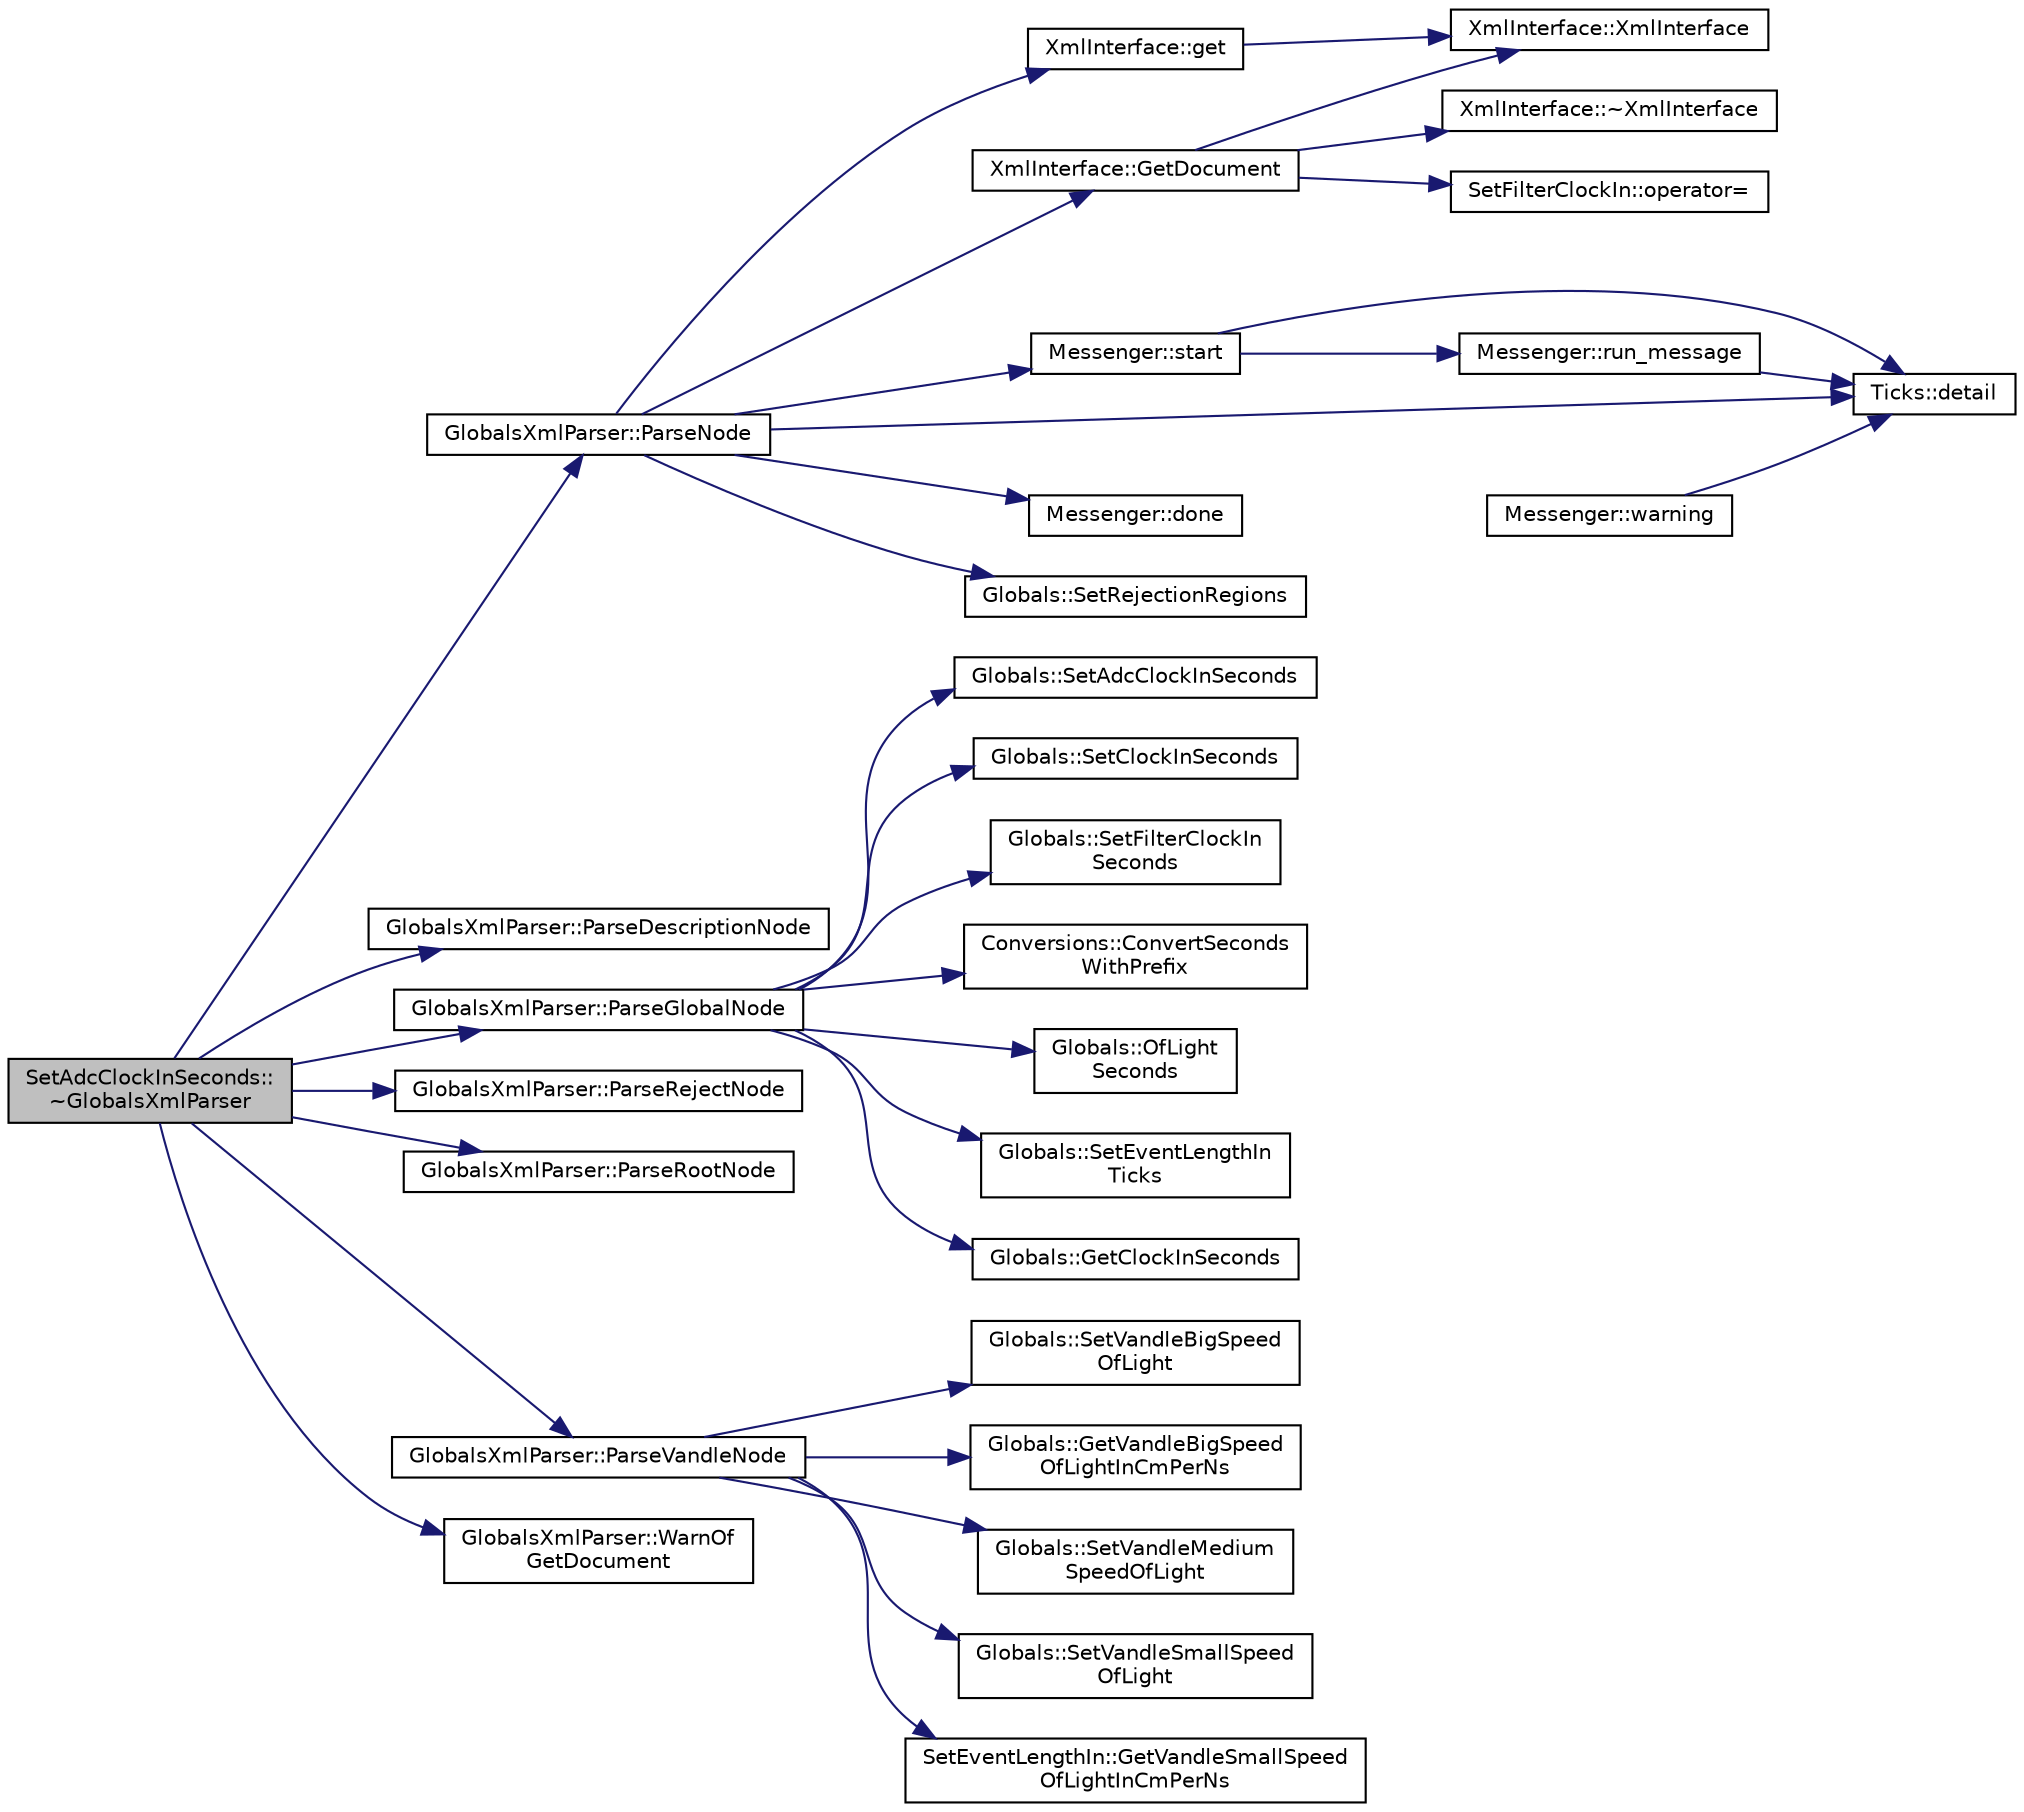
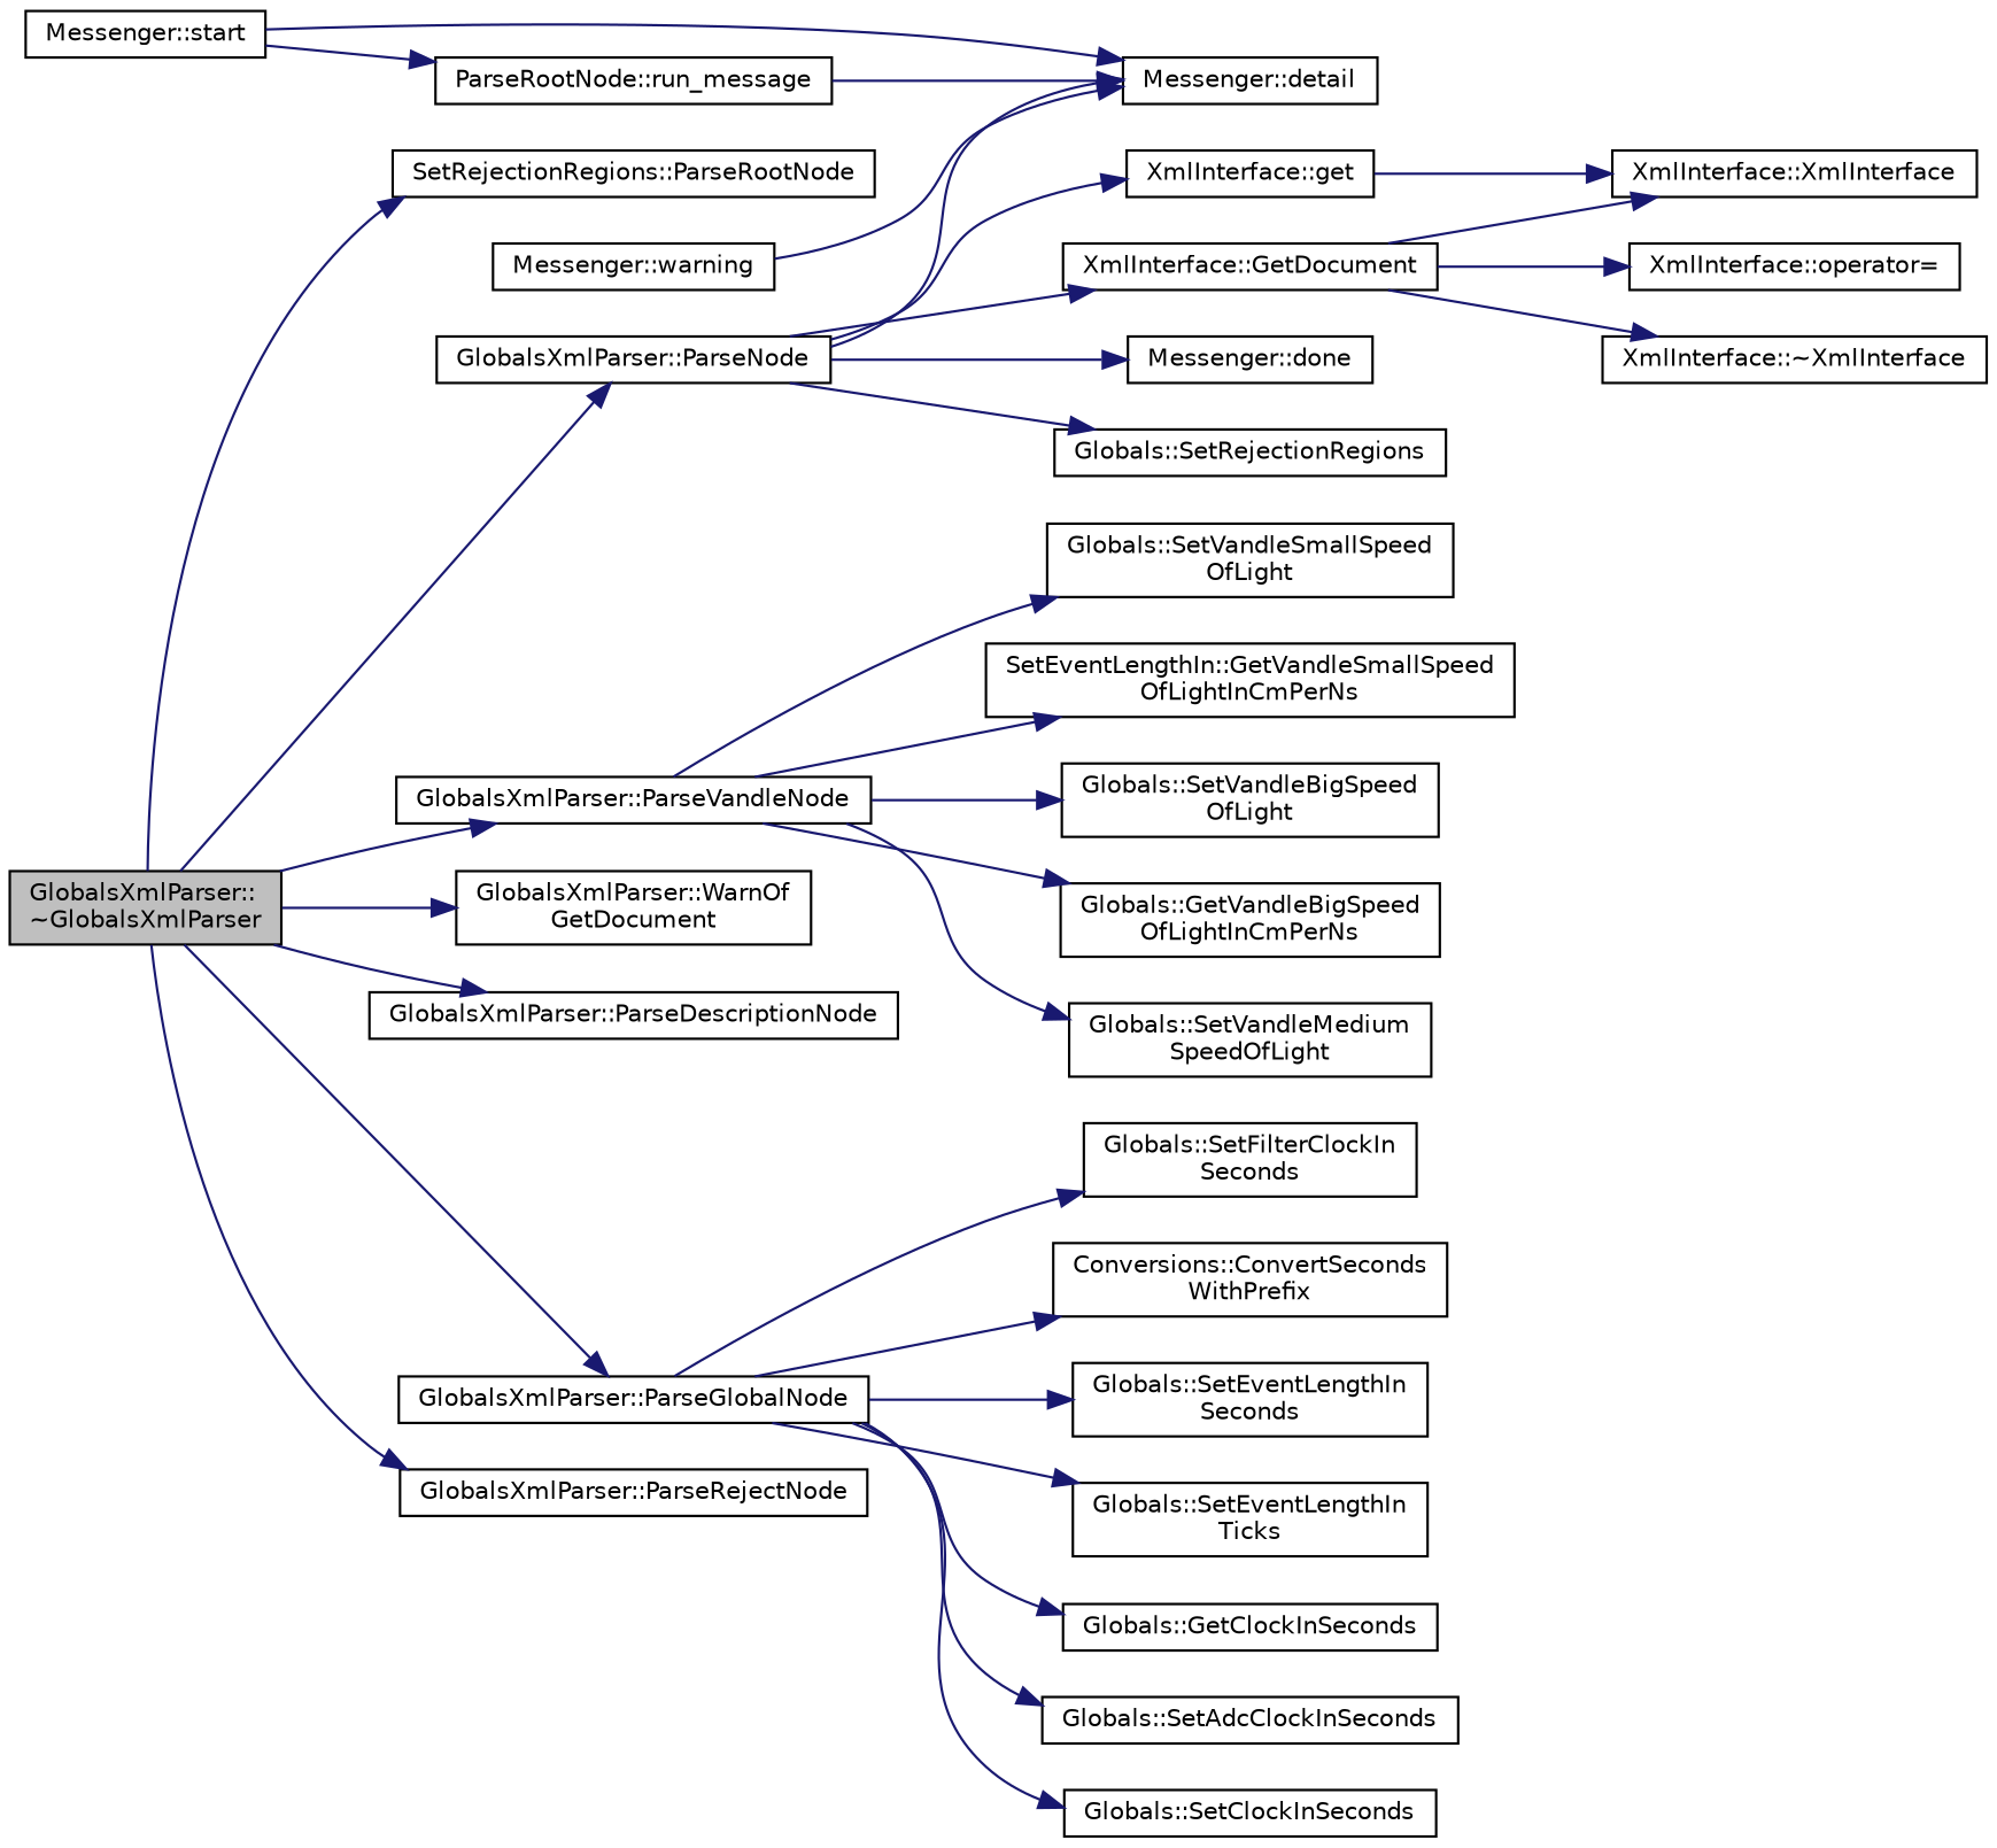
  digraph {
    rankdir=LR
    node [color=black fillcolor=white fontname=Helvetica fontsize=10 shape=record style=filled]
    edge [color=midnightblue fontname=Helvetica fontsize=10 labelfontname=Helvetica labelfontsize=10 style=solid]
-   n1 [fillcolor=grey75 fontcolor=black height=0.2 label="SetAdcClockInSeconds::\l~GlobalsXmlParser" width=0.4]
+   n1 [fillcolor=grey75 fontcolor=black height=0.2 label="GlobalsXmlParser::\l~GlobalsXmlParser" width=0.4]
    n2 [height=0.2 label="GlobalsXmlParser::ParseNode" width=0.4]
    n3 [height=0.2 label="GlobalsXmlParser::ParseDescriptionNode" width=0.4]
    n4 [height=0.2 label="GlobalsXmlParser::ParseGlobalNode" width=0.4]
    n5 [height=0.2 label="GlobalsXmlParser::ParseRejectNode" width=0.4]
-   n6 [height=0.2 label="GlobalsXmlParser::ParseRootNode" width=0.4]
+   n6 [height=0.2 label="SetRejectionRegions::ParseRootNode" width=0.4]
    n7 [height=0.2 label="GlobalsXmlParser::ParseVandleNode" width=0.4]
    n8 [height=0.2 label="GlobalsXmlParser::WarnOf\lGetDocument" width=0.4]
    n9 [height=0.2 label="XmlInterface::get" width=0.4]
    n10 [height=0.2 label="XmlInterface::GetDocument" width=0.4]
    n11 [height=0.2 label="Messenger::start" width=0.4]
-   n12 [height=0.2 label="Ticks::detail" width=0.4]
+   n12 [height=0.2 label="Messenger::detail" width=0.4]
    n13 [height=0.2 label="Messenger::done" width=0.4]
    n14 [height=0.2 label="Globals::SetRejectionRegions" width=0.4]
    n15 [height=0.2 label="Globals::SetAdcClockInSeconds" width=0.4]
    n16 [height=0.2 label="Globals::SetClockInSeconds" width=0.4]
    n17 [height=0.2 label="Globals::SetFilterClockIn\lSeconds" width=0.4]
    n18 [height=0.2 label="Conversions::ConvertSeconds\lWithPrefix" width=0.4]
-   n19 [height=0.2 label="Globals::OfLight\lSeconds" width=0.4]
+   n19 [height=0.2 label="Globals::SetEventLengthIn\lSeconds" width=0.4]
    n20 [height=0.2 label="Globals::SetEventLengthIn\lTicks" width=0.4]
    n21 [height=0.2 label="Globals::GetClockInSeconds" width=0.4]
    n22 [height=0.2 label="Globals::SetVandleBigSpeed\lOfLight" width=0.4]
    n23 [height=0.2 label="Globals::GetVandleBigSpeed\lOfLightInCmPerNs" width=0.4]
    n24 [height=0.2 label="Globals::SetVandleMedium\lSpeedOfLight" width=0.4]
    n25 [height=0.2 label="Globals::SetVandleSmallSpeed\lOfLight" width=0.4]
    n26 [height=0.2 label="SetEventLengthIn::GetVandleSmallSpeed\lOfLightInCmPerNs" width=0.4]
    n27 [height=0.2 label="XmlInterface::XmlInterface" width=0.4]
    n28 [height=0.2 label="XmlInterface::~XmlInterface" width=0.4]
-   n29 [height=0.2 label="SetFilterClockIn::operator=" width=0.4]
-   n30 [height=0.2 label="Messenger::run_message" width=0.4]
+   n29 [height=0.2 label="XmlInterface::operator=" width=0.4]
+   n30 [height=0.2 label="ParseRootNode::run_message" width=0.4]
    n31 [height=0.2 label="Messenger::warning" width=0.4]
    n1 -> n2
    n1 -> n3
    n1 -> n4
    n1 -> n5
    n1 -> n6
    n1 -> n7
    n1 -> n8
    n2 -> n9
    n2 -> n10
-   n2 -> n11
    n2 -> n12
    n2 -> n13
    n2 -> n14
    n4 -> n15
    n4 -> n16
    n4 -> n17
    n4 -> n18
    n4 -> n19
    n4 -> n20
    n4 -> n21
    n7 -> n22
    n7 -> n23
    n7 -> n24
    n7 -> n25
    n7 -> n26
    n9 -> n27
    n10 -> n27
    n10 -> n28
    n10 -> n29
    n11 -> n12
    n11 -> n30
    n30 -> n12
    n31 -> n12
  }
